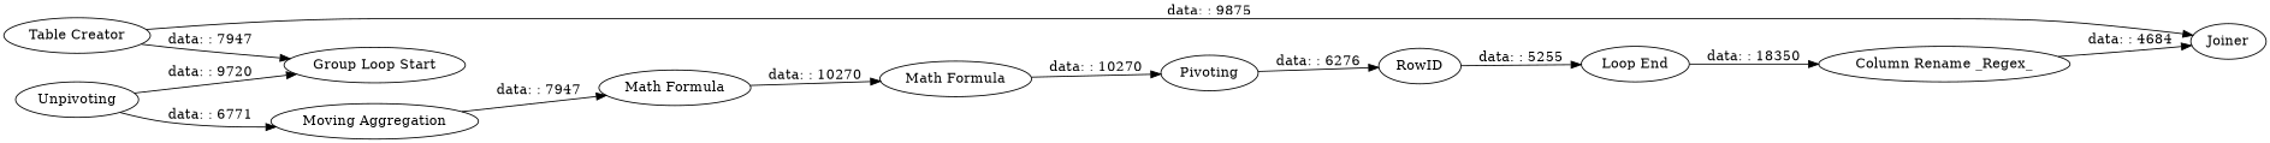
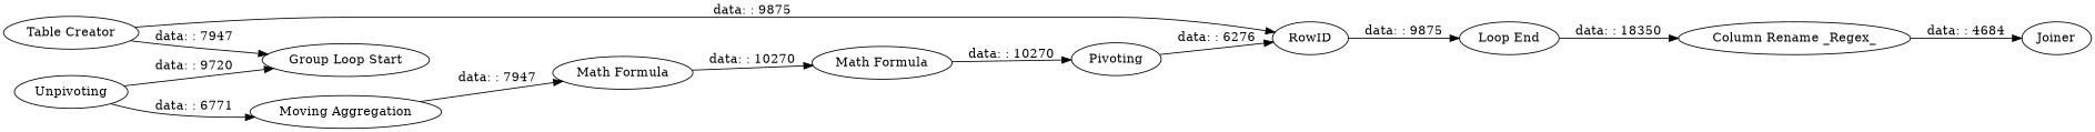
  digraph {
    rankdir=LR
    n1 [label="Math Formula"]
    n2 [label=Pivoting]
    n3 [label=RowID]
    n4 [label="Loop End"]
    n5 [label="Column Rename _Regex_"]
    n6 [label="Math Formula"]
    n7 [label=Unpivoting]
    n8 [label="Moving Aggregation"]
    n9 [label="Group Loop Start"]
    n10 [label=Joiner]
    n11 [label="Table Creator"]
    n1 -> n2 [label="data: : 10270"]
    n2 -> n3 [label="data: : 6276"]
-   n3 -> n4 [label="data: : 5255"]
+   n3 -> n4 [label="data: : 9875"]
    n4 -> n5 [label="data: : 18350"]
    n5 -> n10 [label="data: : 4684"]
    n6 -> n1 [label="data: : 10270"]
    n7 -> n8 [label="data: : 6771"]
    n7 -> n9 [label="data: : 9720"]
    n8 -> n6 [label="data: : 7947"]
    n11 -> n9 [label="data: : 7947"]
-   n11 -> n10 [label="data: : 9875"]
+   n11 -> n3 [label="data: : 9875"]
  }
